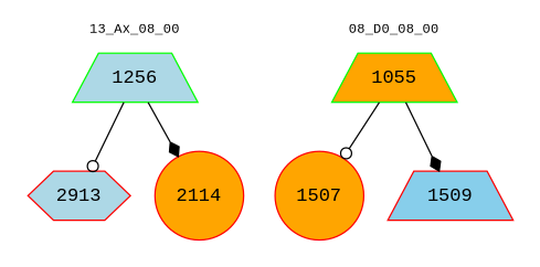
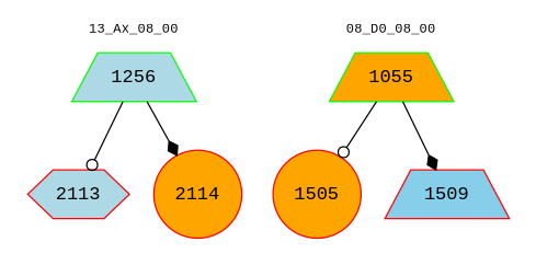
  digraph {
    fontname="Liberation Mono"
    node [color=red fillcolor=orange fontname="Liberation Mono" shape=trapezium style=filled]
    edge [arrowhead=odot color=black fontname="Liberation Mono"]
    n1 [color=green fillcolor=lightblue label=1256]
-   n2 [fillcolor=lightblue label=2913 shape=hexagon]
+   n2 [fillcolor=lightblue label=2113 shape=hexagon]
    n3 [label=2114 shape=circle]
    n4 [color=green label=1055]
-   n5 [label=1507 shape=circle]
+   n5 [label=1505 shape=circle]
    n6 [fillcolor=skyblue label=1509]
    subgraph cluster_1 {
      color=white
      fontsize=10
      label="13_Ax_08_00"
      n1
      n2
      n3
    }
    subgraph cluster_2 {
      color=white
      fontsize=10
      label="08_D0_08_00"
      n4
      n5
      n6
    }
    n1 -> n2
    n1 -> n3 [arrowhead=diamond]
    n4 -> n5
    n4 -> n6 [arrowhead=diamond]
  }
